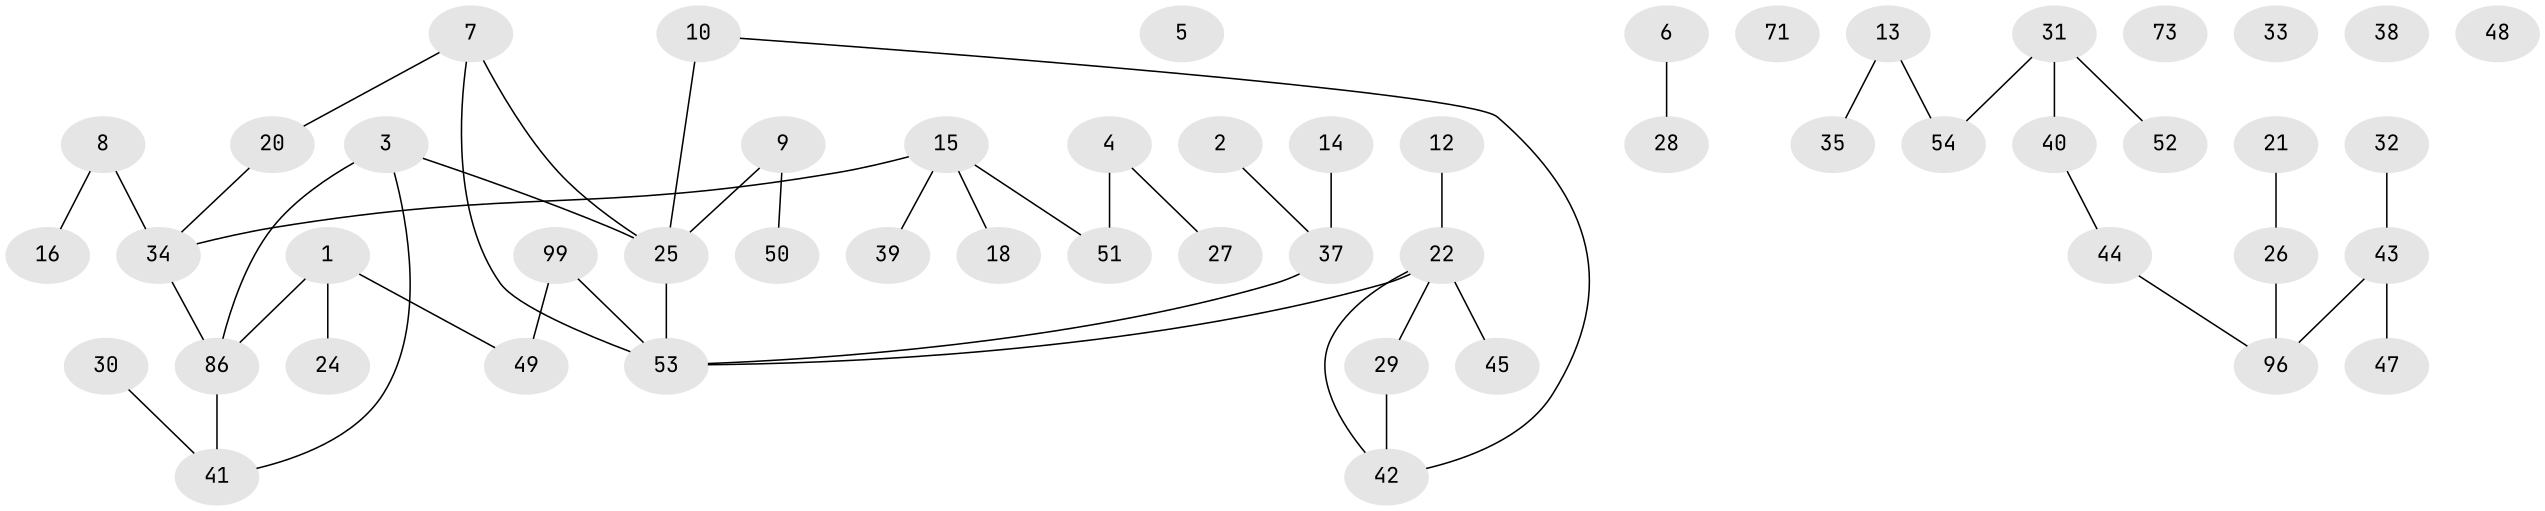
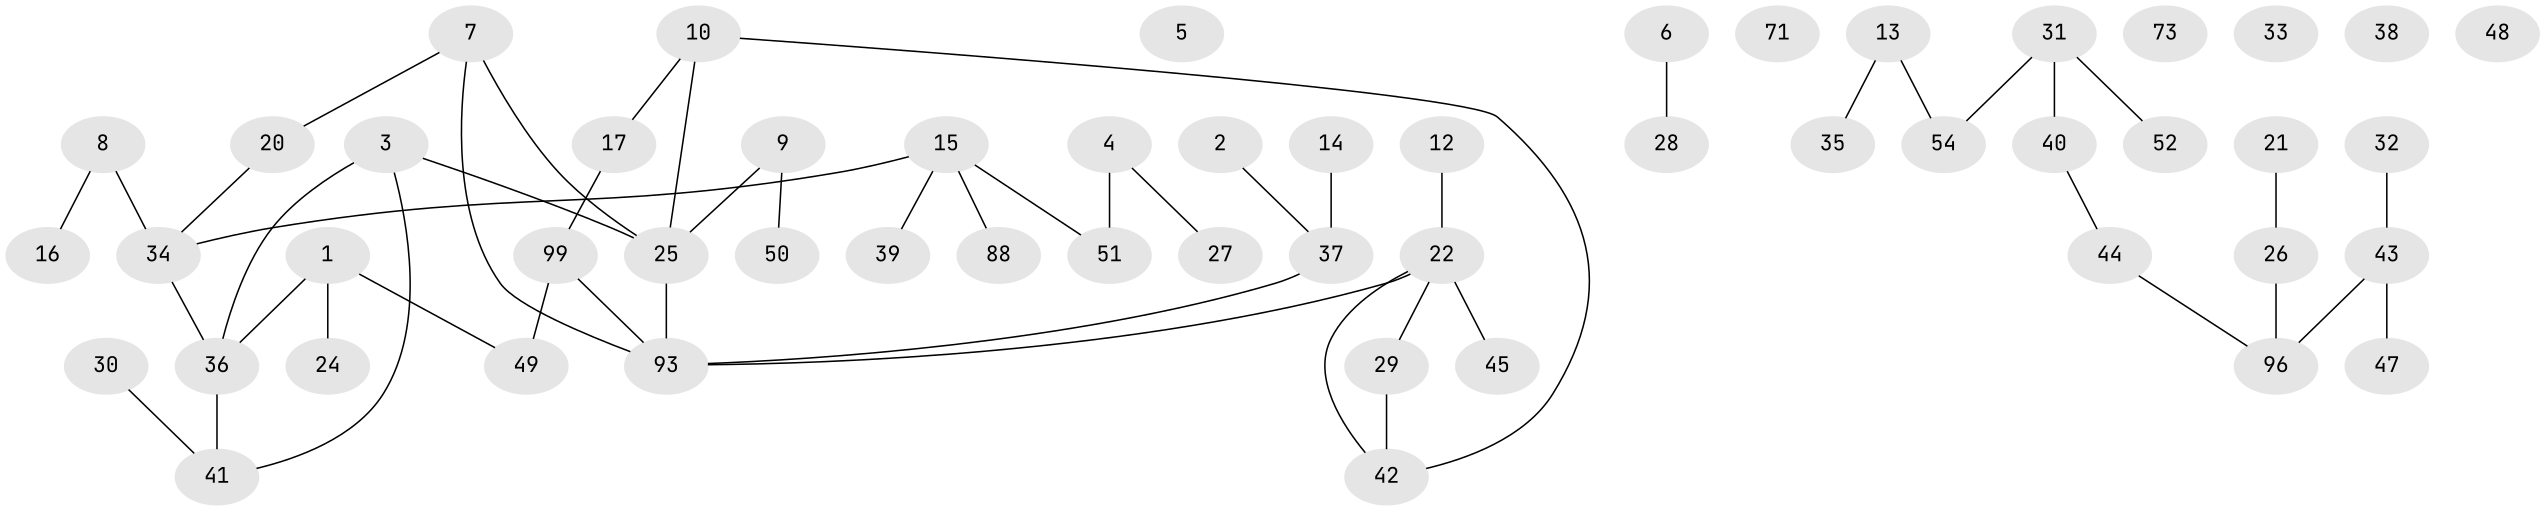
  graph {
    fontname="JetBrains Mono"
    node [color=gray90 fontname="JetBrains Mono" style=filled]
    edge [fontname="JetBrains Mono"]
    1
    24
-   36 [label=86]
+   36
    49
    41
    2
    37
-   53
+   53 [label=93]
    3
    25
    4
    27
    51
    5
    6
    28
    7
    20
    34
    8
    16
    9
    50
    10
+   17
    42
    n27 [label=99]
    n28 [label=71]
    12
    22
    29
    45
    13
    35
    54
    30
    14
    15
-   18
+   18 [label=88]
    39
    21
    26
    n43 [label=96]
    n44 [label=73]
    31
    40
    52
    44
    32
    43
    47
    33
    38
    48
    1 -- 24
    1 -- 36
    1 -- 49
    36 -- 41
    2 -- 37
    37 -- 53
    3 -- 36
    3 -- 41
    3 -- 25
    25 -- 53
    4 -- 27
    4 -- 51
    6 -- 28
    7 -- 53
    7 -- 25
    7 -- 20
    20 -- 34
    34 -- 36
    8 -- 34
    8 -- 16
    9 -- 25
    9 -- 50
    10 -- 25
+   10 -- 17
    10 -- 42
+   17 -- n27
    n27 -- 49
    n27 -- 53
    12 -- 22
    22 -- 53
    22 -- 42
    22 -- 29
    22 -- 45
    29 -- 42
    13 -- 35
    13 -- 54
    30 -- 41
    14 -- 37
    15 -- 51
    15 -- 34
    15 -- 18
    15 -- 39
    21 -- 26
    26 -- n43
    31 -- 54
    31 -- 40
    31 -- 52
    40 -- 44
    44 -- n43
    32 -- 43
    43 -- n43
    43 -- 47
  }
